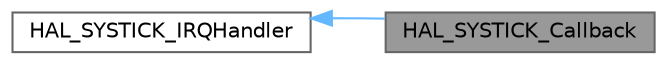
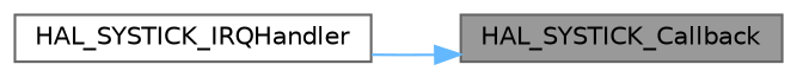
  digraph {
    rankdir=RL
    node [fontname=Helvetica fontsize=10 shape=box style=filled]
    n1 [color=gray40 fillcolor=grey60 fontcolor=black height=0.2 label=HAL_SYSTICK_Callback width=0.4]
    n2 [color=grey40 fillcolor=white height=0.2 label=HAL_SYSTICK_IRQHandler width=0.4]
-   n2 -> n1 [color=steelblue1 dir=back fontname=Helvetica fontsize=10 labelfontname=Helvetica labelfontsize=10 style=solid]
+   n1 -> n2 [color=steelblue1 dir=back fontname=Helvetica fontsize=10 labelfontname=Helvetica labelfontsize=10 style=solid]
  }
